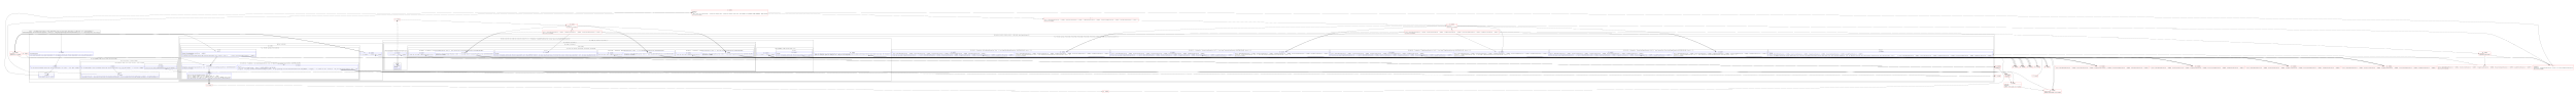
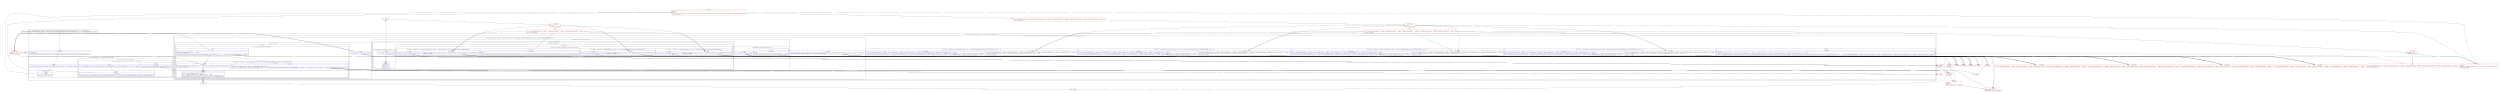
  digraph {
    fontname="IBM Plex Mono"
    node [color=blue fontname="IBM Plex Mono" shape=record]
    edge [fontname="IBM Plex Mono"]
    n1 [label="{2\:\ 0x0010|java.lang.String r1 = zzahv\l}"]
    n2 [label="{5\:\ 0x0023|java.lang.String r1 = java.lang.String.format(\"%s.BlazeGenerated%sLoader\", new java.lang.Object[]\{r12.getPackage().getName(), r12.getSimpleName()\})\l}"]
    n3 [label="{58\:\ 0x010f|throw new java.lang.IllegalArgumentException(r12.getName())\l}"]
    n4 [label="{4\:\ 0x0021|if (r12.getPackage().equals(com.google.android.gms.internal.measurement.zzex.class.getPackage()) == true) goto L_0x0023\l}"]
    n5 [label="{1\:\ 0x000e|if (r12.equals(com.google.android.gms.internal.measurement.zzel.class) == true) goto L_0x0010\l}"]
    n6 [label="{12\:\ 0x0058|RETURN\lCatch:\{ NoSuchMethodException \-\> 0x006e, InstantiationException \-\> 0x0067, IllegalAccessException \-\> 0x0060, InvocationTargetException \-\> 0x0059, ClassNotFoundException \-\> 0x0075 \}\l|return (com.google.android.gms.internal.measurement.zzel) r12.cast(((com.google.android.gms.internal.measurement.zzex) java.lang.Class.forName(r1, true, r0).getConstructor(new java.lang.Class[0]).newInstance(new java.lang.Object[0])).zzub())     \/\/ Catch:\{ NoSuchMethodException \-\> 0x006e, InstantiationException \-\> 0x0067, IllegalAccessException \-\> 0x0060, InvocationTargetException \-\> 0x0059, ClassNotFoundException \-\> 0x0075 \}\l}"]
    n7 [label="{22\:\ 0x006e|Catch:\{ NoSuchMethodException \-\> 0x006e, InstantiationException \-\> 0x0067, IllegalAccessException \-\> 0x0060, InvocationTargetException \-\> 0x0059, ClassNotFoundException \-\> 0x0075 \}\lExcHandler: NoSuchMethodException (r1v6 'e' java.lang.NoSuchMethodException A[CUSTOM_DECLARE, Catch:\{  \}])\lSplitter:B:8:0x0040\l}"]
    n8 [label="{24\:\ 0x0074|Catch:\{ NoSuchMethodException \-\> 0x006e, InstantiationException \-\> 0x0067, IllegalAccessException \-\> 0x0060, InvocationTargetException \-\> 0x0059, ClassNotFoundException \-\> 0x0075 \}\l|throw new java.lang.IllegalStateException(r1)     \/\/ Catch:\{ NoSuchMethodException \-\> 0x006e, InstantiationException \-\> 0x0067, IllegalAccessException \-\> 0x0060, InvocationTargetException \-\> 0x0059, ClassNotFoundException \-\> 0x0075 \}\l}"]
    n9 [label="{19\:\ 0x0067|Catch:\{ NoSuchMethodException \-\> 0x006e, InstantiationException \-\> 0x0067, IllegalAccessException \-\> 0x0060, InvocationTargetException \-\> 0x0059, ClassNotFoundException \-\> 0x0075 \}\lExcHandler: InstantiationException (r1v7 'e' java.lang.InstantiationException A[CUSTOM_DECLARE, Catch:\{  \}])\lSplitter:B:8:0x0040\l}"]
    n10 [label="{21\:\ 0x006d|Catch:\{ NoSuchMethodException \-\> 0x006e, InstantiationException \-\> 0x0067, IllegalAccessException \-\> 0x0060, InvocationTargetException \-\> 0x0059, ClassNotFoundException \-\> 0x0075 \}\l|throw new java.lang.IllegalStateException(r1)     \/\/ Catch:\{ NoSuchMethodException \-\> 0x006e, InstantiationException \-\> 0x0067, IllegalAccessException \-\> 0x0060, InvocationTargetException \-\> 0x0059, ClassNotFoundException \-\> 0x0075 \}\l}"]
    n11 [label="{16\:\ 0x0060|Catch:\{ NoSuchMethodException \-\> 0x006e, InstantiationException \-\> 0x0067, IllegalAccessException \-\> 0x0060, InvocationTargetException \-\> 0x0059, ClassNotFoundException \-\> 0x0075 \}\lExcHandler: IllegalAccessException (r1v8 'e' java.lang.IllegalAccessException A[CUSTOM_DECLARE, Catch:\{  \}])\lSplitter:B:8:0x0040\l}"]
    n12 [label="{18\:\ 0x0066|Catch:\{ NoSuchMethodException \-\> 0x006e, InstantiationException \-\> 0x0067, IllegalAccessException \-\> 0x0060, InvocationTargetException \-\> 0x0059, ClassNotFoundException \-\> 0x0075 \}\l|throw new java.lang.IllegalStateException(r1)     \/\/ Catch:\{ NoSuchMethodException \-\> 0x006e, InstantiationException \-\> 0x0067, IllegalAccessException \-\> 0x0060, InvocationTargetException \-\> 0x0059, ClassNotFoundException \-\> 0x0075 \}\l}"]
    n13 [label="{13\:\ 0x0059|Catch:\{ NoSuchMethodException \-\> 0x006e, InstantiationException \-\> 0x0067, IllegalAccessException \-\> 0x0060, InvocationTargetException \-\> 0x0059, ClassNotFoundException \-\> 0x0075 \}\lExcHandler: InvocationTargetException (r1v9 'e' java.lang.reflect.InvocationTargetException A[CUSTOM_DECLARE, Catch:\{  \}])\lSplitter:B:8:0x0040\l}"]
    n14 [label="{15\:\ 0x005f|Catch:\{ NoSuchMethodException \-\> 0x006e, InstantiationException \-\> 0x0067, IllegalAccessException \-\> 0x0060, InvocationTargetException \-\> 0x0059, ClassNotFoundException \-\> 0x0075 \}\l|throw new java.lang.IllegalStateException(r1)     \/\/ Catch:\{ NoSuchMethodException \-\> 0x006e, InstantiationException \-\> 0x0067, IllegalAccessException \-\> 0x0060, InvocationTargetException \-\> 0x0059, ClassNotFoundException \-\> 0x0075 \}\l}"]
    n15 [label="{30\:\ ?|Catch:\{ ServiceConfigurationError \-\> 0x009c \}\lSplitter:B:29:0x008a\l|r1.add(r12.cast(((com.google.android.gms.internal.measurement.zzex) r0.next()).zzub()))     \/\/ Catch:\{ ServiceConfigurationError \-\> 0x009c \}\l}"]
    n16 [label="{31\:\ 0x009c|ExcHandler: ServiceConfigurationError (r4v2 'e' java.util.ServiceConfigurationError A[CUSTOM_DECLARE])\lSplitter:B:29:0x008a\l}"]
    n17 [label="{32\:\ 0x009d|java.util.ServiceConfigurationError r10 = r4\ljava.util.logging.Logger java.util.logging.Logger r5 = logger\ljava.util.logging.Level java.util.logging.Level r6 = java.util.logging.Level.SEVERE\ljava.lang.String java.lang.String r9 = java.lang.String.valueOf(r12.getSimpleName())\l}"]
    n18 [label="{36\:\ 0x00c1|PHI: r9 \l  PHI: (r9v2 java.lang.String) =  binds: [] A[DONT_GENERATE, DONT_INLINE]\l|r5.logp(r6, \"com.google.protobuf.GeneratedExtensionRegistryLoader\", mil.nga.geopackage.extension.RTreeIndexCoreExtension.LOAD_PROPERTY, r9.length() != 0 ? \"Unable to load \".concat(r9) : new java.lang.String(\"Unable to load \"), r10)\l}"]
    n19 [label="{28\:\ 0x0088|if (r0.hasNext() != false) goto L_0x008a\l}"]
    n20 [label="{40\:\ 0x00d1|RETURN\l|return (com.google.android.gms.internal.measurement.zzel) r1.get(0)\l}"]
    n21 [label="{38\:\ 0x00c9|if (r1.size() == 1) goto L_0x00cb\l}"]
    n22 [label="{43\:\ 0x00d9|RETURN\l|return null\l}"]
    n23 [label="{42\:\ 0x00d7|if (r1.size() == 0) goto L_0x00d9\l}"]
    n24 [label="{47\:\ 0x00f0|RETURN\l|return (com.google.android.gms.internal.measurement.zzel) r12.getMethod(\"combine\", new java.lang.Class[]\{java.util.Collection.class\}).invoke((java.lang.Object) null, new java.lang.Object[]\{r1\})\l}"]
    n25 [label="{54\:\ 0x00ff|ExcHandler: NoSuchMethodException (r12v1 'e' java.lang.NoSuchMethodException A[CUSTOM_DECLARE])\lSplitter:B:45:0x00dc\l}"]
    n26 [label="{56\:\ 0x0105|throw new java.lang.IllegalStateException(r12)\l}"]
    n27 [label="{51\:\ 0x00f8|ExcHandler: IllegalAccessException (r12v2 'e' java.lang.IllegalAccessException A[CUSTOM_DECLARE])\lSplitter:B:45:0x00dc\l}"]
    n28 [label="{53\:\ 0x00fe|throw new java.lang.IllegalStateException(r12)\l}"]
    n29 [label="{48\:\ 0x00f1|ExcHandler: InvocationTargetException (r12v3 'e' java.lang.reflect.InvocationTargetException A[CUSTOM_DECLARE])\lSplitter:B:45:0x00dc\l}"]
    n30 [label="{50\:\ 0x00f7|throw new java.lang.IllegalStateException(r12)\l}"]
    n31 [label="{25\:\ 0x0075|java.util.Iterator java.util.Iterator\<S\> r0 = java.util.ServiceLoader.load(com.google.android.gms.internal.measurement.zzex.class, r0).iterator()\ljava.util.ArrayList java.util.ArrayList r1 = new java.util.ArrayList()\l}"]
    n32 [label="{0\:\ 0x0000|MTH_ENTER_BLOCK\l|java.lang.ClassLoader java.lang.ClassLoader r0 = com.google.android.gms.internal.measurement.zzex.class.getClassLoader()\l}"]
    n33 [color=red label="{6\:\ 0x003c|SYNTHETIC\lPHI: r1 \l  PHI: (r1v2 java.lang.String) = (r1v19 java.lang.String), (r1v20 java.lang.String) binds: [B:5:0x0023, B:2:0x0010] A[DONT_GENERATE, DONT_INLINE]\lSplitter:B:6:0x003c\l}"]
    n34 [color=red label="{57\:\ 0x0106}"]
    n35 [color=red label="{23\:\ 0x006f|Catch:\{ NoSuchMethodException \-\> 0x006e, InstantiationException \-\> 0x0067, IllegalAccessException \-\> 0x0060, InvocationTargetException \-\> 0x0059, ClassNotFoundException \-\> 0x0075 \}\l}"]
    n36 [color=red label="{20\:\ 0x0068|Catch:\{ NoSuchMethodException \-\> 0x006e, InstantiationException \-\> 0x0067, IllegalAccessException \-\> 0x0060, InvocationTargetException \-\> 0x0059, ClassNotFoundException \-\> 0x0075 \}\l}"]
    n37 [color=red label="{17\:\ 0x0061|Catch:\{ NoSuchMethodException \-\> 0x006e, InstantiationException \-\> 0x0067, IllegalAccessException \-\> 0x0060, InvocationTargetException \-\> 0x0059, ClassNotFoundException \-\> 0x0075 \}\l}"]
    n38 [color=red label="{14\:\ 0x005a|Catch:\{ NoSuchMethodException \-\> 0x006e, InstantiationException \-\> 0x0067, IllegalAccessException \-\> 0x0060, InvocationTargetException \-\> 0x0059, ClassNotFoundException \-\> 0x0075 \}\l}"]
    n39 [color=red label="{61\:\ 0x0084|SYNTHETIC\l}"]
    n40 [color=red label="{33\:\ 0x00b4}"]
    n41 [color=red label="{62\:\ 0x0084|SYNTHETIC\l}"]
    n42 [color=red label="{29\:\ 0x008a|SYNTHETIC\lSplitter:B:29:0x008a\l}"]
+   n43 [color=red label="{60\:\ 0x00c5|SYNTHETIC\l}"]
    n44 [color=red label="{39\:\ 0x00cb}"]
    n45 [color=red label="{41\:\ 0x00d2}"]
    n46 [color=red label="{44\:\ 0x00da}"]
    n47 [color=red label="{55\:\ 0x0100}"]
    n48 [color=red label="{52\:\ 0x00f9}"]
    n49 [color=red label="{49\:\ 0x00f2}"]
    n50 [color=red label="{27\:\ 0x0084|METHOD_START\lLOOP:0: B:27:0x0084\-\>B:59:0x0084\l}"]
    n51 [color=red label="{7\:\ ?|Catch:\{ NoSuchMethodException \-\> 0x006e, InstantiationException \-\> 0x0067, IllegalAccessException \-\> 0x0060, InvocationTargetException \-\> 0x0059, ClassNotFoundException \-\> 0x0075 \}\lSplitter:B:6:0x003c\l}"]
    n52 [color=red label="{26\:\ ?|SYNTHETIC\lExcHandler: ClassNotFoundException (unused java.lang.ClassNotFoundException)\lSplitter:B:6:0x003c\l}"]
    n53 [color=red label="{37\:\ 0x00c5}"]
    n54 [color=red label="{59\:\ 0x0084|LOOP_END\lSYNTHETIC\lLOOP:0: B:27:0x0084\-\>B:59:0x0084\l}"]
    n55 [color=red label="{34\:\ 0x00b6}"]
    n56 [color=red label="{45\:\ 0x00dc|SYNTHETIC\lSplitter:B:45:0x00dc\l}"]
    n57 [color=red label="{8\:\ 0x0040|SYNTHETIC\lSplitter:B:8:0x0040\l}"]
    n58 [color=red label="{9\:\ ?|Catch:\{ NoSuchMethodException \-\> 0x006e, InstantiationException \-\> 0x0067, IllegalAccessException \-\> 0x0060, InvocationTargetException \-\> 0x0059, ClassNotFoundException \-\> 0x0075 \}\lSplitter:B:8:0x0040\l}"]
    n59 [color=red label="{10\:\ 0x004e|SYNTHETIC\lSplitter:B:10:0x004e\l}"]
    n60 [color=red label="{11\:\ ?|Catch:\{ NoSuchMethodException \-\> 0x006e, InstantiationException \-\> 0x0067, IllegalAccessException \-\> 0x0060, InvocationTargetException \-\> 0x0059, ClassNotFoundException \-\> 0x0075 \}\lSplitter:B:10:0x004e\l}"]
    n61 [color=red label="{35\:\ 0x00bc}"]
    n62 [color=red label="{46\:\ ?|Catch:\{ NoSuchMethodException \-\> 0x00ff, IllegalAccessException \-\> 0x00f8, InvocationTargetException \-\> 0x00f1 \}\lSplitter:B:45:0x00dc\l}"]
    n63 [label="{static T com.google.android.gms.internal.measurement.zzex.zzc((r12v0 java.lang.Class\<T\> A[IMMUTABLE_TYPE, METHOD_ARGUMENT]))  | Annotation[SYSTEM, dalvik.annotation.Signature, \{value=[\<T:, Lcom\/google\/android\/gms\/internal\/measurement\/zzel;, \>(, Ljava\/lang\/Class\<, TT;\>;)TT;]\}]\l}" color=""]
    subgraph cluster_1 {
      label="R(3:0|(1:2)(1:(1:5)(1:58))|(1:12)) | DECL_VAR: java.lang.String null\l"
      n32
      subgraph cluster_2 {
        label="IF [B:1:0x000e] THEN: R(1:2) ELSE: R(1:(1:5)(1:58))"
        n5
        subgraph cluster_3 {
          label="R(1:2)"
          n1
        }
        subgraph cluster_4 {
          label="R(1:(1:5)(1:58)) | ELSE_IF_CHAIN\l"
          subgraph cluster_5 {
            label="IF [B:4:0x0021] THEN: R(1:5) ELSE: R(1:58) | ELSE_IF_CHAIN\l"
            n4
            subgraph cluster_6 {
              label="R(1:5)"
              n2
            }
            subgraph cluster_7 {
              label="R(1:58)"
              n3
            }
          }
        }
      }
      subgraph cluster_8 {
        label="Try: R(1:12) catches: R(2:22|24), R(2:19|21), R(2:16|18), R(2:13|15), R(3:25|(1:(1:30))|(2:(1:40)|(1:(2:(1:43)|(1:(1:47))))))"
        subgraph cluster_9 {
          label="R(1:12)"
          n6
        }
        subgraph cluster_10 {
          label="R(2:22|24) | ExcHandler: NoSuchMethodException (r1v6 'e' java.lang.NoSuchMethodException A[CUSTOM_DECLARE, Catch:\{  \}])\l"
          n7
          n8
        }
        subgraph cluster_11 {
          label="R(2:19|21) | ExcHandler: InstantiationException (r1v7 'e' java.lang.InstantiationException A[CUSTOM_DECLARE, Catch:\{  \}])\l"
          n9
          n10
        }
        subgraph cluster_12 {
          label="R(2:16|18) | ExcHandler: IllegalAccessException (r1v8 'e' java.lang.IllegalAccessException A[CUSTOM_DECLARE, Catch:\{  \}])\l"
          n11
          n12
        }
        subgraph cluster_13 {
          label="R(2:13|15) | ExcHandler: InvocationTargetException (r1v9 'e' java.lang.reflect.InvocationTargetException A[CUSTOM_DECLARE, Catch:\{  \}])\l"
          n13
          n14
        }
        subgraph cluster_14 {
          label="R(3:25|(1:(1:30))|(2:(1:40)|(1:(2:(1:43)|(1:(1:47)))))) | ExcHandler: ClassNotFoundException (unused java.lang.ClassNotFoundException)\l"
          n31
          subgraph cluster_15 {
            label="LOOP:0: (1:(1:30))"
            n19
            subgraph cluster_16 {
              label="R(1:(1:30))"
              subgraph cluster_17 {
                label="Try: R(1:30) catches: R(3:31|32|36)"
                subgraph cluster_18 {
                  label="R(1:30)"
                  n15
                }
                subgraph cluster_19 {
                  label="R(3:31|32|36) | ExcHandler: ServiceConfigurationError (r4v2 'e' java.util.ServiceConfigurationError A[CUSTOM_DECLARE])\l"
                  n16
                  n17
                  n18
                }
              }
            }
          }
          subgraph cluster_20 {
            label="R(2:(1:40)|(1:(2:(1:43)|(1:(1:47)))))"
            subgraph cluster_21 {
              label="IF [B:38:0x00c9] THEN: R(1:40) ELSE: null"
              n21
              subgraph cluster_22 {
                label="R(1:40)"
                n20
              }
            }
            subgraph cluster_23 {
              label="R(1:(2:(1:43)|(1:(1:47))))"
              subgraph cluster_24 {
                label="R(2:(1:43)|(1:(1:47)))"
                subgraph cluster_25 {
                  label="IF [B:42:0x00d7] THEN: R(1:43) ELSE: null"
                  n23
                  subgraph cluster_26 {
                    label="R(1:43)"
                    n22
                  }
                }
                subgraph cluster_27 {
                  label="R(1:(1:47))"
                  subgraph cluster_28 {
                    label="Try: R(1:47) catches: R(2:54|56), R(2:51|53), R(2:48|50)"
                    subgraph cluster_29 {
                      label="R(1:47)"
                      n24
                    }
                    subgraph cluster_30 {
                      label="R(2:54|56) | ExcHandler: NoSuchMethodException (r12v1 'e' java.lang.NoSuchMethodException A[CUSTOM_DECLARE])\l"
                      n25
                      n26
                    }
                    subgraph cluster_31 {
                      label="R(2:51|53) | ExcHandler: IllegalAccessException (r12v2 'e' java.lang.IllegalAccessException A[CUSTOM_DECLARE])\l"
                      n27
                      n28
                    }
                    subgraph cluster_32 {
                      label="R(2:48|50) | ExcHandler: InvocationTargetException (r12v3 'e' java.lang.reflect.InvocationTargetException A[CUSTOM_DECLARE])\l"
                      n29
                      n30
                    }
                  }
                }
              }
            }
          }
        }
      }
    }
    subgraph cluster_33 {
      label="R(2:22|24) | ExcHandler: NoSuchMethodException (r1v6 'e' java.lang.NoSuchMethodException A[CUSTOM_DECLARE, Catch:\{  \}])\l"
    }
    subgraph cluster_34 {
      label="R(2:19|21) | ExcHandler: InstantiationException (r1v7 'e' java.lang.InstantiationException A[CUSTOM_DECLARE, Catch:\{  \}])\l"
    }
    subgraph cluster_35 {
      label="R(2:16|18) | ExcHandler: IllegalAccessException (r1v8 'e' java.lang.IllegalAccessException A[CUSTOM_DECLARE, Catch:\{  \}])\l"
    }
    subgraph cluster_36 {
      label="R(2:13|15) | ExcHandler: InvocationTargetException (r1v9 'e' java.lang.reflect.InvocationTargetException A[CUSTOM_DECLARE, Catch:\{  \}])\l"
    }
    subgraph cluster_37 {
      label="R(3:25|(1:(1:30))|(2:(1:40)|(1:(2:(1:43)|(1:(1:47)))))) | ExcHandler: ClassNotFoundException (unused java.lang.ClassNotFoundException)\l"
      subgraph cluster_38 {
        label="LOOP:0: (1:(1:30))"
        subgraph cluster_39 {
          label="R(1:(1:30))"
          subgraph cluster_40 {
            label="Try: R(1:30) catches: R(3:31|32|36)"
            subgraph cluster_41 {
              label="R(1:30)"
            }
            subgraph cluster_42 {
              label="R(3:31|32|36) | ExcHandler: ServiceConfigurationError (r4v2 'e' java.util.ServiceConfigurationError A[CUSTOM_DECLARE])\l"
            }
          }
        }
      }
      subgraph cluster_43 {
        label="R(2:(1:40)|(1:(2:(1:43)|(1:(1:47)))))"
        subgraph cluster_44 {
          label="IF [B:38:0x00c9] THEN: R(1:40) ELSE: null"
          subgraph cluster_45 {
            label="R(1:40)"
          }
        }
        subgraph cluster_46 {
          label="R(1:(2:(1:43)|(1:(1:47))))"
          subgraph cluster_47 {
            label="R(2:(1:43)|(1:(1:47)))"
            subgraph cluster_48 {
              label="IF [B:42:0x00d7] THEN: R(1:43) ELSE: null"
              subgraph cluster_49 {
                label="R(1:43)"
              }
            }
            subgraph cluster_50 {
              label="R(1:(1:47))"
              subgraph cluster_51 {
                label="Try: R(1:47) catches: R(2:54|56), R(2:51|53), R(2:48|50)"
                subgraph cluster_52 {
                  label="R(1:47)"
                }
                subgraph cluster_53 {
                  label="R(2:54|56) | ExcHandler: NoSuchMethodException (r12v1 'e' java.lang.NoSuchMethodException A[CUSTOM_DECLARE])\l"
                }
                subgraph cluster_54 {
                  label="R(2:51|53) | ExcHandler: IllegalAccessException (r12v2 'e' java.lang.IllegalAccessException A[CUSTOM_DECLARE])\l"
                }
                subgraph cluster_55 {
                  label="R(2:48|50) | ExcHandler: InvocationTargetException (r12v3 'e' java.lang.reflect.InvocationTargetException A[CUSTOM_DECLARE])\l"
                }
              }
            }
          }
        }
      }
    }
    subgraph cluster_56 {
      label="R(3:31|32|36) | ExcHandler: ServiceConfigurationError (r4v2 'e' java.util.ServiceConfigurationError A[CUSTOM_DECLARE])\l"
    }
    subgraph cluster_57 {
      label="R(2:54|56) | ExcHandler: NoSuchMethodException (r12v1 'e' java.lang.NoSuchMethodException A[CUSTOM_DECLARE])\l"
    }
    subgraph cluster_58 {
      label="R(2:51|53) | ExcHandler: IllegalAccessException (r12v2 'e' java.lang.IllegalAccessException A[CUSTOM_DECLARE])\l"
    }
    subgraph cluster_59 {
      label="R(2:48|50) | ExcHandler: InvocationTargetException (r12v3 'e' java.lang.reflect.InvocationTargetException A[CUSTOM_DECLARE])\l"
    }
    n1 -> n33
    n2 -> n33
    n4 -> n2
    n4 -> n34 [style=dashed]
    n5 -> n1
    n7 -> n35
    n7 -> n35
    n9 -> n36
    n9 -> n36
    n11 -> n37
    n11 -> n37
    n13 -> n38
    n13 -> n38
    n15 -> n16
    n15 -> n16
    n15 -> n39
    n15 -> n39
    n16 -> n17
    n16 -> n17
    n16 -> n17
    n17 -> n40
    n17 -> n40
    n17 -> n40
    n18 -> n41
    n18 -> n41
    n18 -> n41
    n19 -> n42
    n19 -> n42
+   n19 -> n43 [style=dashed]
+   n19 -> n43 [style=dashed]
    n21 -> n44
    n21 -> n44
    n21 -> n45 [style=dashed]
    n21 -> n45 [style=dashed]
    n23 -> n22
    n23 -> n22
    n23 -> n46 [style=dashed]
    n23 -> n46 [style=dashed]
    n25 -> n47
    n25 -> n47
    n25 -> n47
    n27 -> n48
    n27 -> n48
    n27 -> n48
    n29 -> n49
    n29 -> n49
    n29 -> n49
    n31 -> n50
    n31 -> n50
    n32 -> n5
    n33 -> n51
    n33 -> n52
    n34 -> n3
    n35 -> n8
    n36 -> n10
    n37 -> n12
    n38 -> n14
    n39 -> n54
    n40 -> n55
    n41 -> n54
    n42 -> n15
    n42 -> n16
+   n43 -> n53
    n44 -> n20
    n45 -> n23
    n46 -> n56
    n47 -> n26
    n48 -> n28
    n49 -> n30
    n50 -> n19
    n51 -> n57
    n52 -> n31
    n53 -> n21
    n54 -> n50
    n55 -> n18
    n56 -> n25
    n56 -> n27
    n56 -> n29
    n56 -> n62
    n57 -> n7
    n57 -> n9
    n57 -> n11
    n57 -> n13
    n57 -> n52
    n57 -> n58
    n58 -> n7
    n58 -> n9
    n58 -> n11
    n58 -> n13
    n58 -> n59
    n59 -> n52
    n59 -> n60
    n60 -> n6
    n61 -> n18
    n62 -> n24
    n62 -> n25
    n62 -> n27
    n62 -> n29
    n63 -> n32
  }
